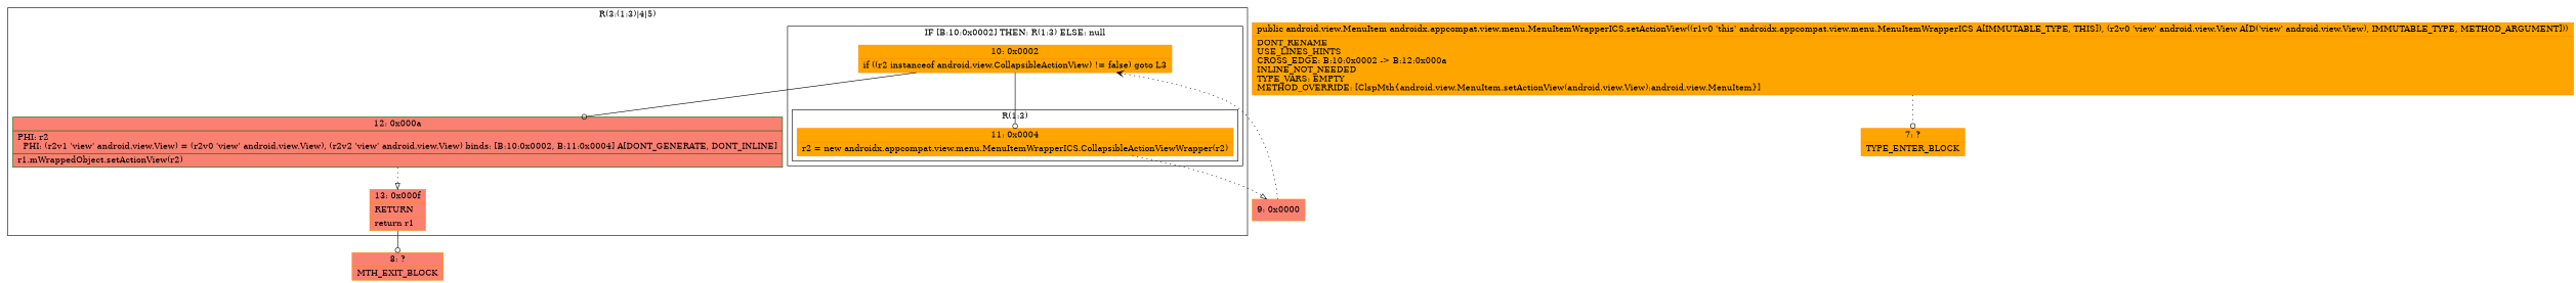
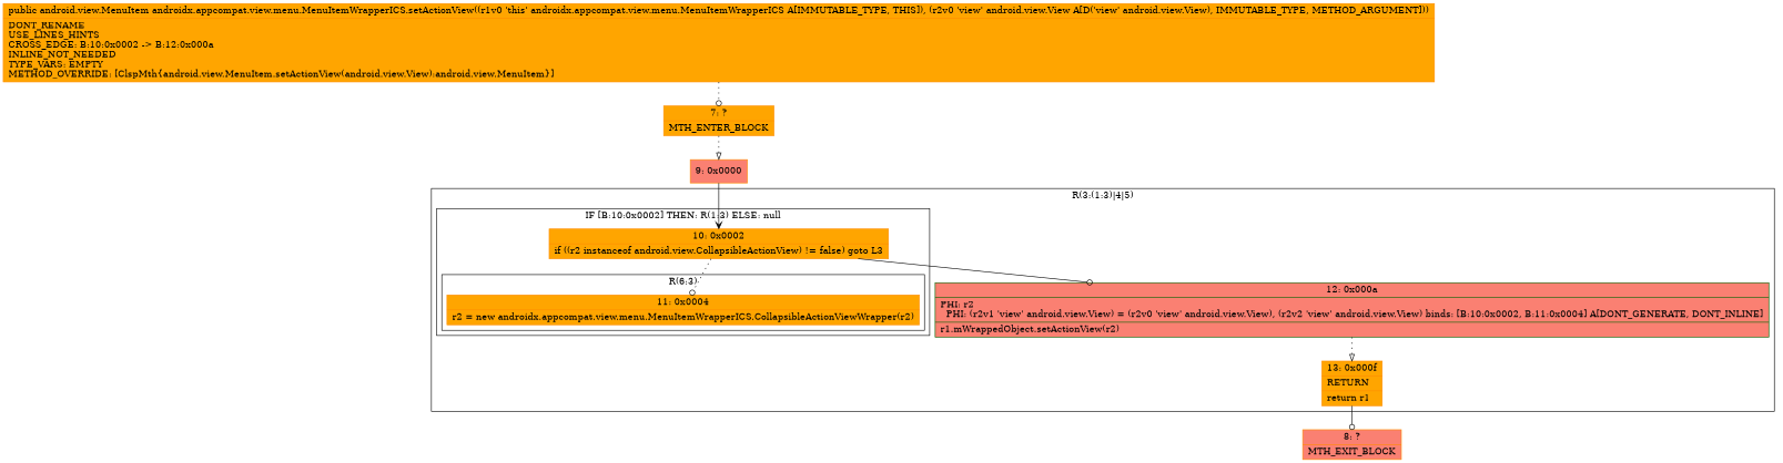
  digraph {
    fontname="DejaVu Serif"
    node [color=darkorange fillcolor=orange fontname="DejaVu Serif" shape=record style=filled]
    edge [arrowhead=odot fontname="DejaVu Serif" style=solid]
    n1 [label="{11\:\ 0x0004|r2 = new androidx.appcompat.view.menu.MenuItemWrapperICS.CollapsibleActionViewWrapper(r2)\l}"]
    n2 [label="{10\:\ 0x0002|if ((r2 instanceof android.view.CollapsibleActionView) != false) goto L3\l}"]
    n3 [color=darkgreen fillcolor=salmon label="{12\:\ 0x000a|PHI: r2 \l  PHI: (r2v1 'view' android.view.View) = (r2v0 'view' android.view.View), (r2v2 'view' android.view.View) binds: [B:10:0x0002, B:11:0x0004] A[DONT_GENERATE, DONT_INLINE]\l|r1.mWrappedObject.setActionView(r2)\l}"]
-   n4 [fillcolor=salmon label="{13\:\ 0x000f|RETURN\l|return r1\l}"]
+   n4 [label="{13\:\ 0x000f|RETURN\l|return r1\l}"]
    n5 [fillcolor=salmon label="{8\:\ ?|MTH_EXIT_BLOCK\l}"]
-   n6 [label="{7\:\ ?|TYPE_ENTER_BLOCK\l}"]
+   n6 [label="{7\:\ ?|MTH_ENTER_BLOCK\l}"]
    n7 [fillcolor=salmon label="{9\:\ 0x0000}"]
    n8 [label="{public android.view.MenuItem androidx.appcompat.view.menu.MenuItemWrapperICS.setActionView((r1v0 'this' androidx.appcompat.view.menu.MenuItemWrapperICS A[IMMUTABLE_TYPE, THIS]), (r2v0 'view' android.view.View A[D('view' android.view.View), IMMUTABLE_TYPE, METHOD_ARGUMENT]))  | DONT_RENAME\lUSE_LINES_HINTS\lCROSS_EDGE: B:10:0x0002 \-\> B:12:0x000a\lINLINE_NOT_NEEDED\lTYPE_VARS: EMPTY\lMETHOD_OVERRIDE: [ClspMth\{android.view.MenuItem.setActionView(android.view.View):android.view.MenuItem\}]\l}"]
    subgraph cluster_1 {
      label="R(3:(1:3)|4|5)"
      n3
      n4
      subgraph cluster_2 {
        label="IF [B:10:0x0002] THEN: R(1:3) ELSE: null"
        n2
        subgraph cluster_3 {
-         label="R(1:3)"
+         label="R(6:3)"
          n1
        }
      }
    }
-   n2 -> n1
+   n2 -> n1 [style=dotted]
    n2 -> n3
    n3 -> n4 [arrowhead=onormal style=dotted]
    n4 -> n5
-   n1 -> n7 [arrowhead=onormal style=dotted]
-   n7 -> n2 [arrowhead=vee style=dotted]
+   n6 -> n7 [arrowhead=onormal style=dotted]
+   n7 -> n2 [arrowhead=vee]
    n8 -> n6 [style=dotted]
  }
